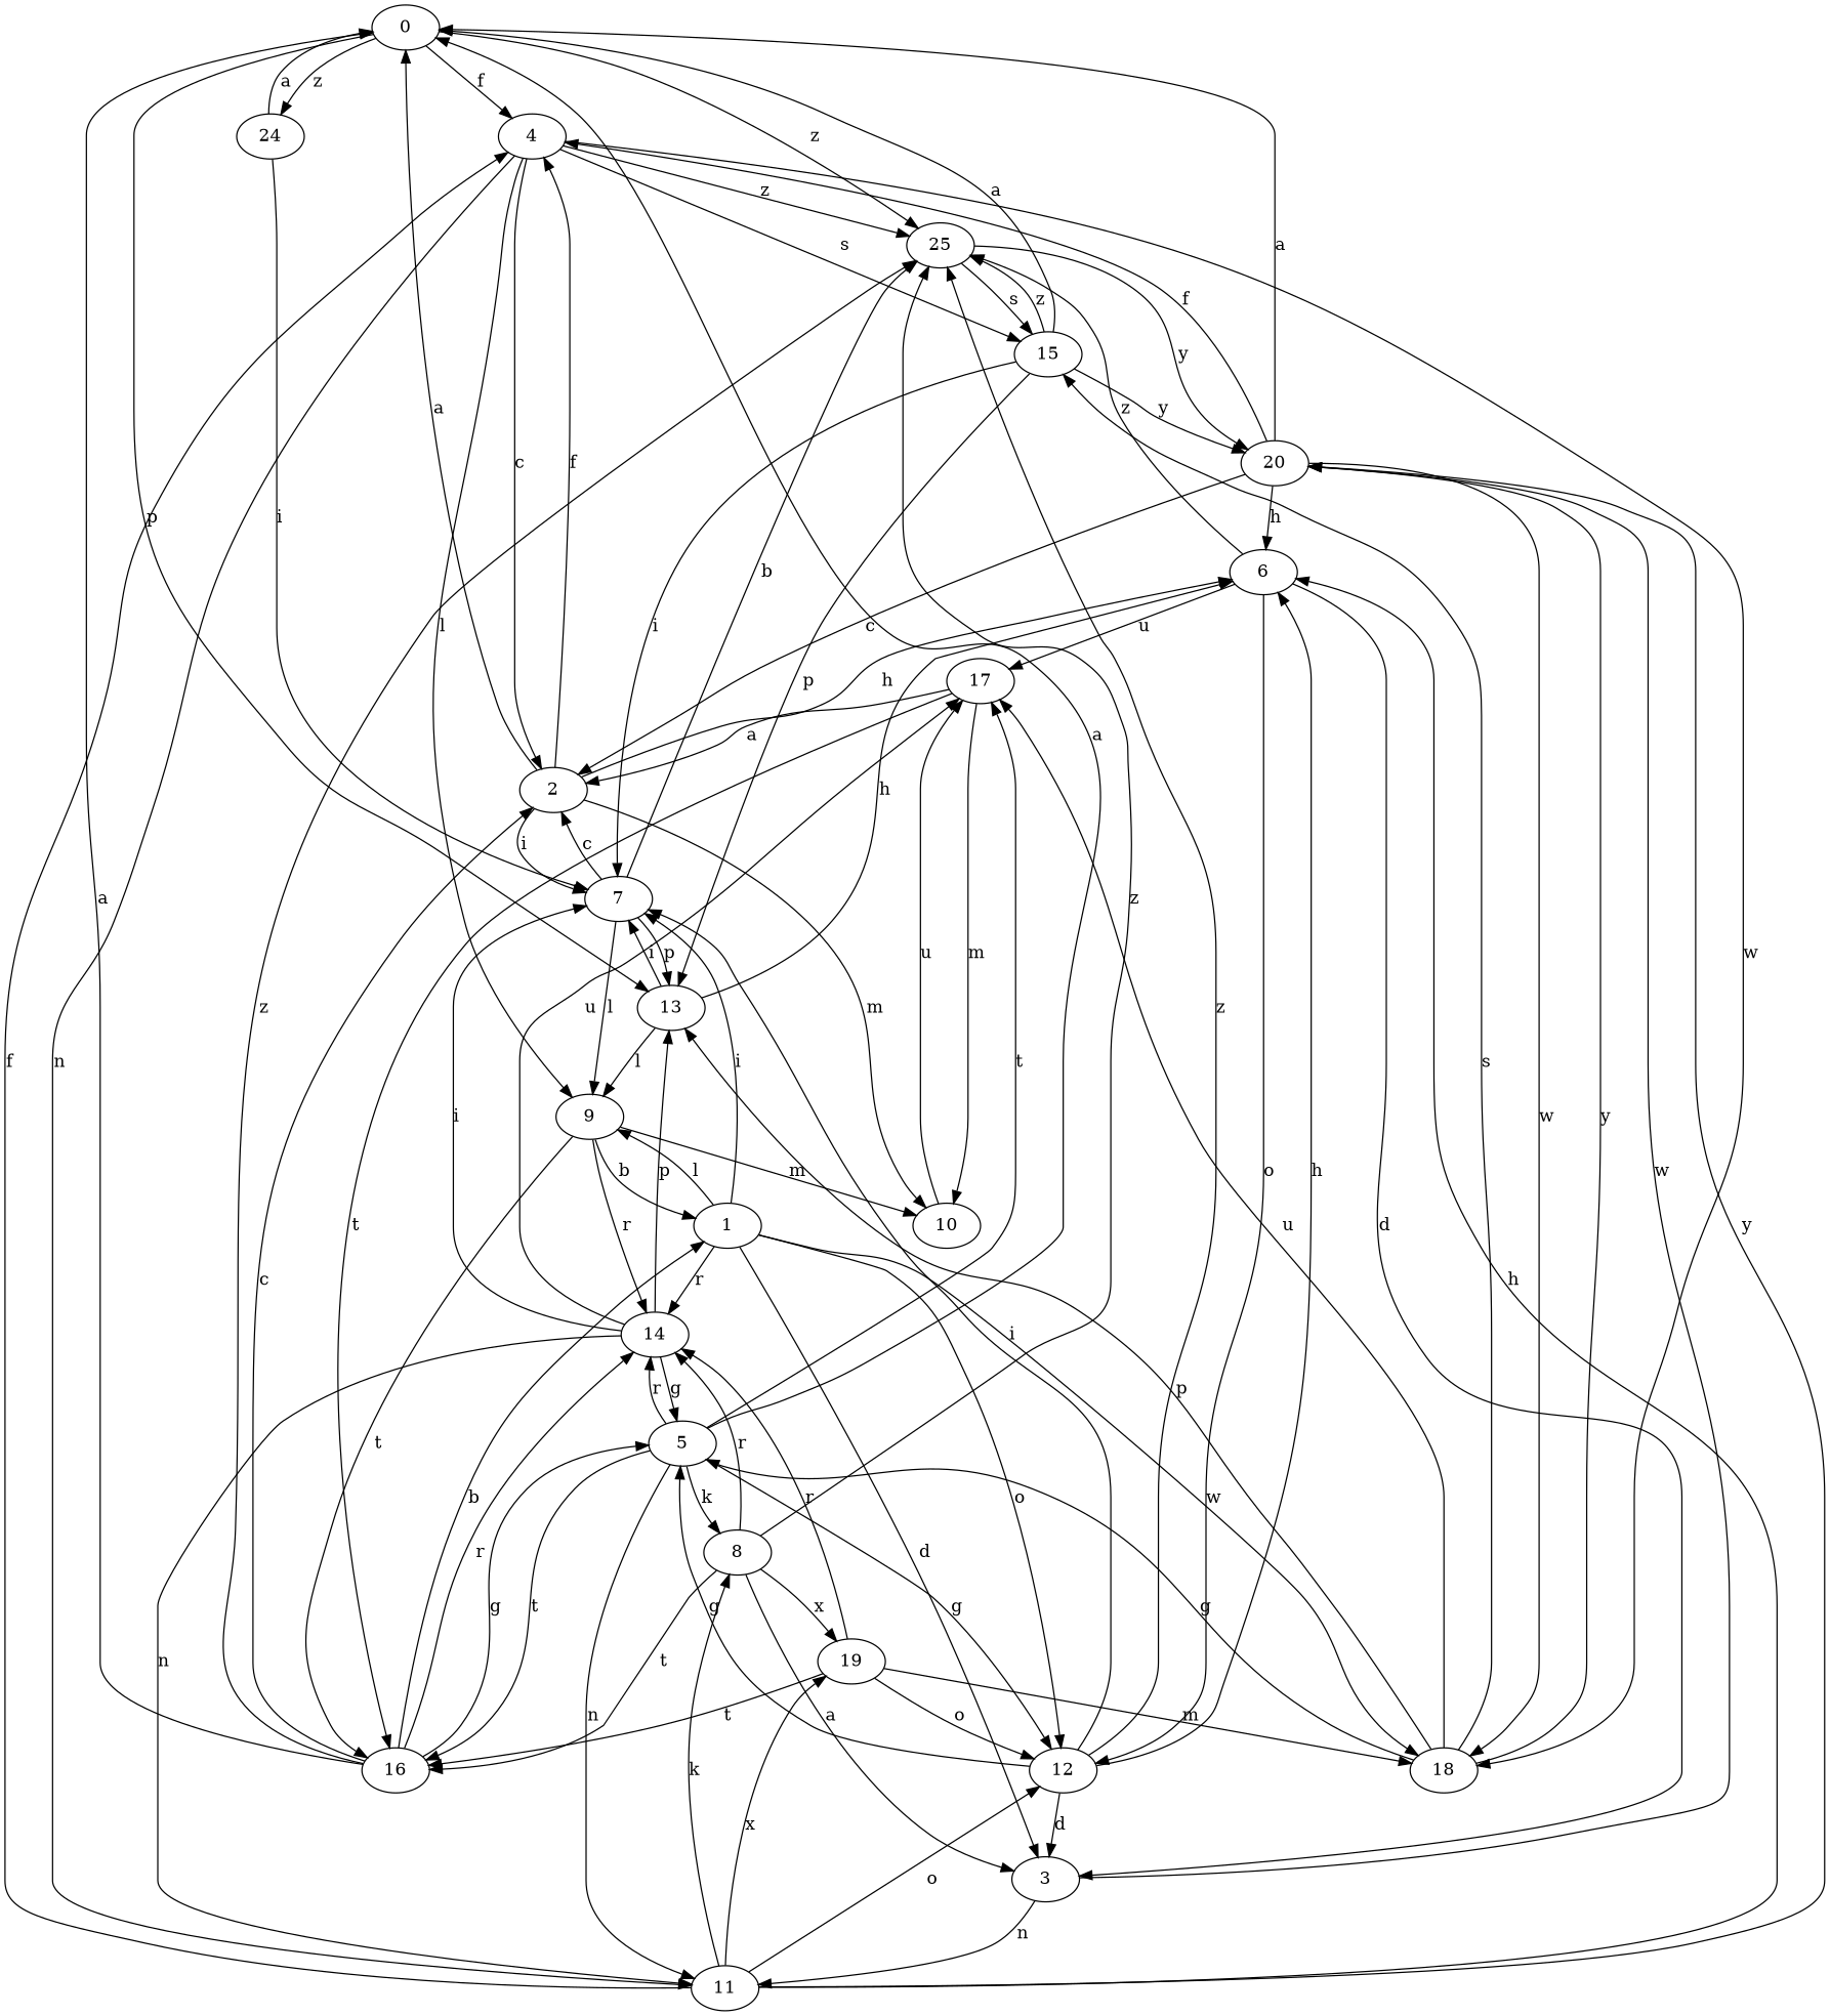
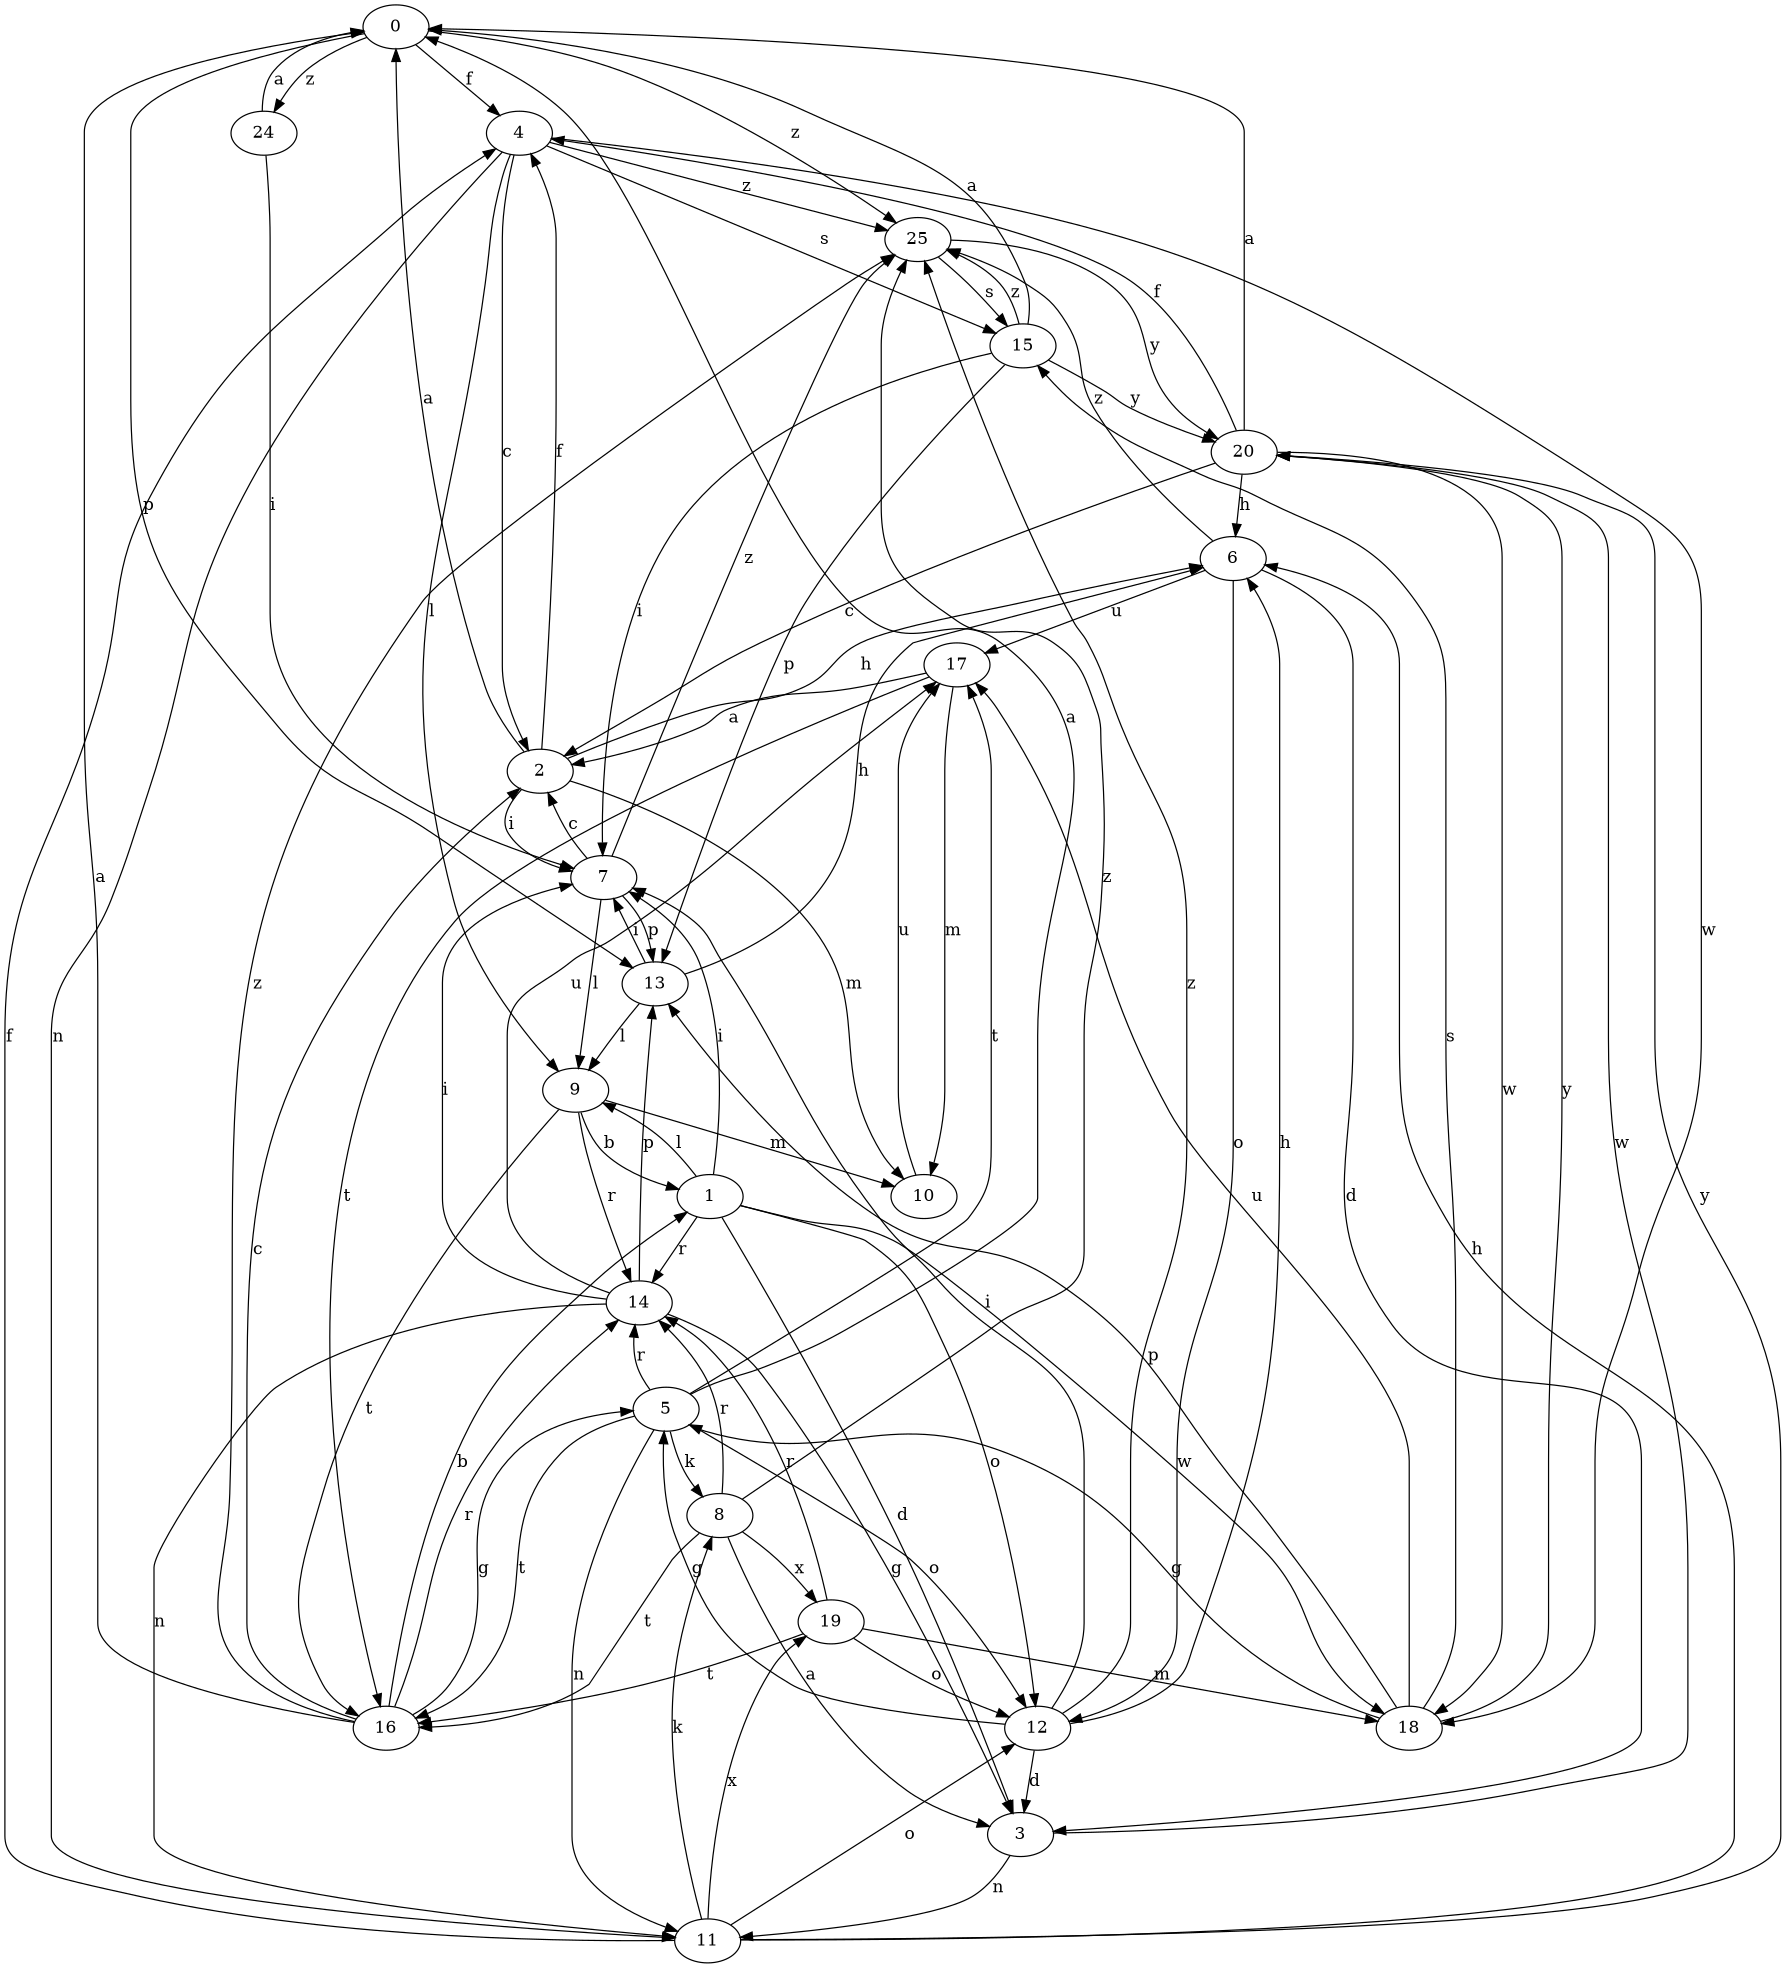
  strict digraph {
    0
    4
    13
    24
    25
    9
    18
    2
    11
    15
    7
    6
    20
    1
    3
    12
    14
    10
    16
    5
    17
    8
    19
    0 -> 4 [label=f]
    0 -> 13 [label=p]
    0 -> 24 [label=z]
    0 -> 25 [label=z]
    4 -> 25 [label=z]
    4 -> 9 [label=l]
    4 -> 18 [label=w]
    4 -> 2 [label=c]
    4 -> 11 [label=n]
    4 -> 15 [label=s]
    13 -> 9 [label=l]
    13 -> 7 [label=i]
    13 -> 6 [label=h]
    24 -> 0 [label=a]
    24 -> 7 [label=i]
    25 -> 15 [label=s]
    25 -> 20 [label=y]
    9 -> 1 [label=b]
    9 -> 14 [label=r]
    9 -> 10 [label=m]
    9 -> 16 [label=t]
    18 -> 13 [label=p]
    18 -> 15 [label=s]
    18 -> 20 [label=y]
    18 -> 5 [label=g]
    18 -> 17 [label=u]
    2 -> 0 [label=a]
    2 -> 4 [label=f]
    2 -> 7 [label=i]
    2 -> 6 [label=h]
    2 -> 10 [label=m]
    11 -> 4 [label=f]
    11 -> 6 [label=h]
    11 -> 20 [label=y]
    11 -> 12 [label=o]
    11 -> 8 [label=k]
    11 -> 19 [label=x]
    15 -> 0 [label=a]
    15 -> 13 [label=p]
    15 -> 25 [label=z]
    15 -> 7 [label=i]
    15 -> 20 [label=y]
    7 -> 13 [label=p]
-   7 -> 25 [label=b]
+   7 -> 25 [label=z]
    7 -> 9 [label=l]
    7 -> 2 [label=c]
    6 -> 25 [label=z]
    6 -> 3 [label=d]
    6 -> 12 [label=o]
    6 -> 17 [label=u]
    20 -> 0 [label=a]
    20 -> 4 [label=f]
    20 -> 18 [label=w]
    20 -> 2 [label=c]
    20 -> 6 [label=h]
    1 -> 9 [label=l]
    1 -> 18 [label=w]
    1 -> 7 [label=i]
    1 -> 3 [label=d]
    1 -> 12 [label=o]
    1 -> 14 [label=r]
    3 -> 11 [label=n]
    3 -> 20 [label=w]
    12 -> 25 [label=z]
    12 -> 7 [label=i]
    12 -> 6 [label=h]
    12 -> 3 [label=d]
    12 -> 5 [label=g]
    14 -> 13 [label=p]
    14 -> 11 [label=n]
    14 -> 7 [label=i]
-   14 -> 5 [label=g]
+   14 -> 3 [label=g]
    14 -> 17 [label=u]
    10 -> 17 [label=u]
    16 -> 0 [label=a]
    16 -> 25 [label=z]
    16 -> 2 [label=c]
    16 -> 1 [label=b]
    16 -> 14 [label=r]
    16 -> 5 [label=g]
    5 -> 0 [label=a]
    5 -> 11 [label=n]
-   5 -> 12 [label=g]
+   5 -> 12 [label=o]
    5 -> 14 [label=r]
    5 -> 16 [label=t]
    5 -> 17 [label=t]
    5 -> 8 [label=k]
    17 -> 2 [label=a]
    17 -> 10 [label=m]
    17 -> 16 [label=t]
    8 -> 25 [label=z]
    8 -> 3 [label=a]
    8 -> 14 [label=r]
    8 -> 16 [label=t]
    8 -> 19 [label=x]
    19 -> 18 [label=m]
    19 -> 12 [label=o]
    19 -> 14 [label=r]
    19 -> 16 [label=t]
  }
